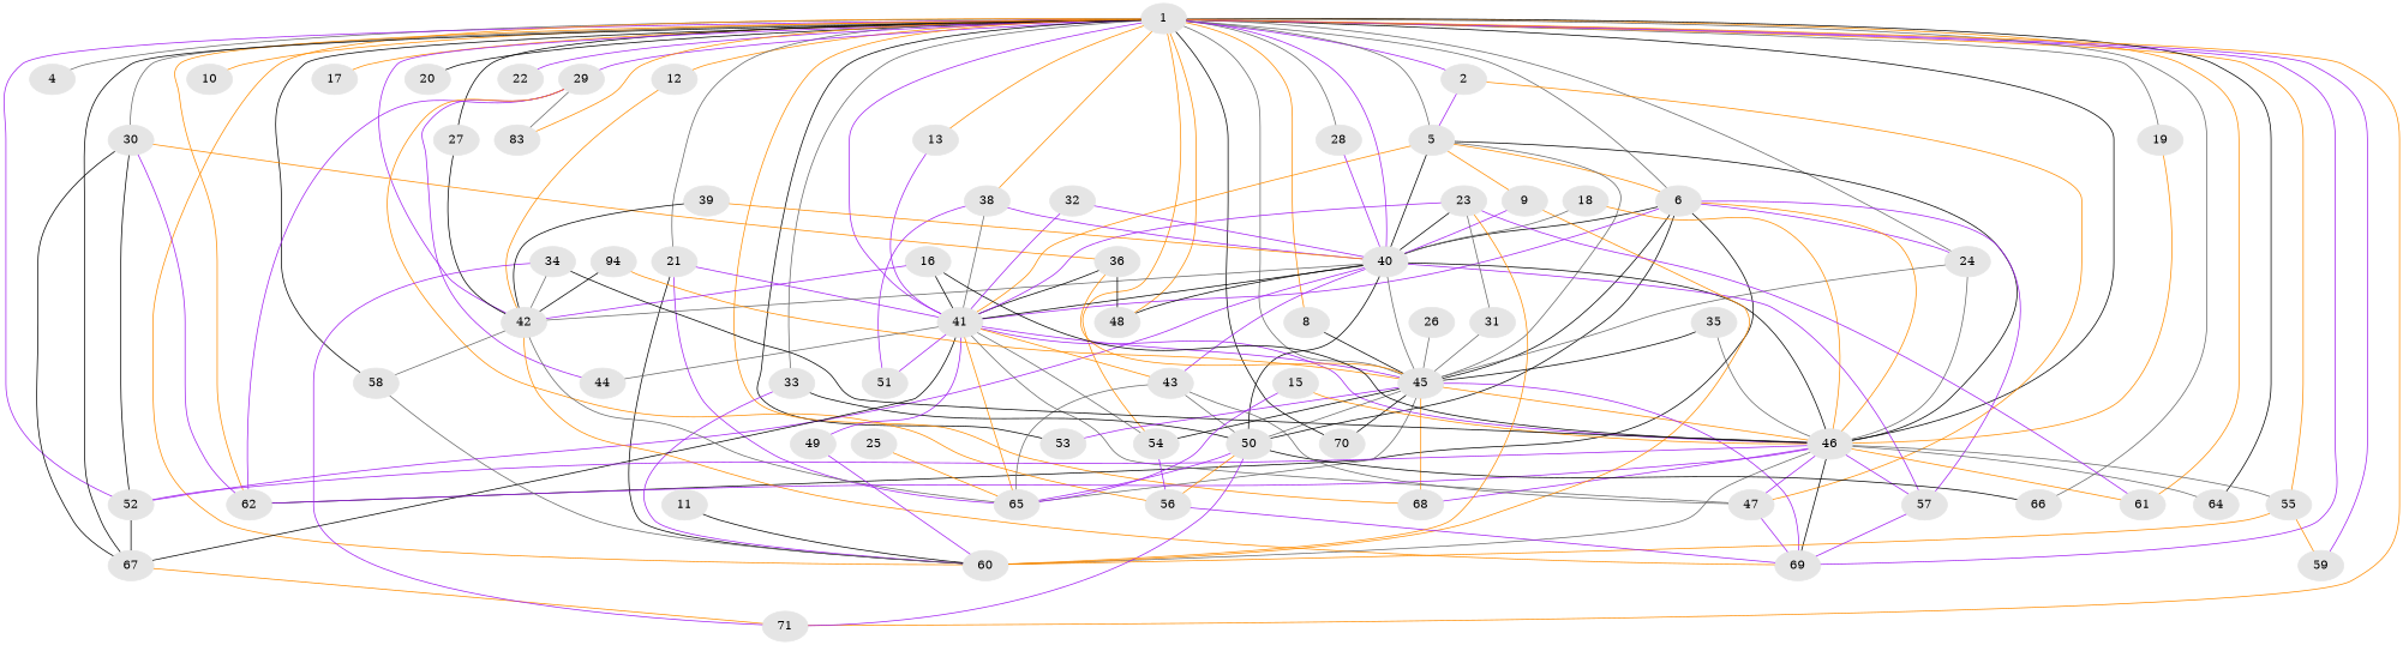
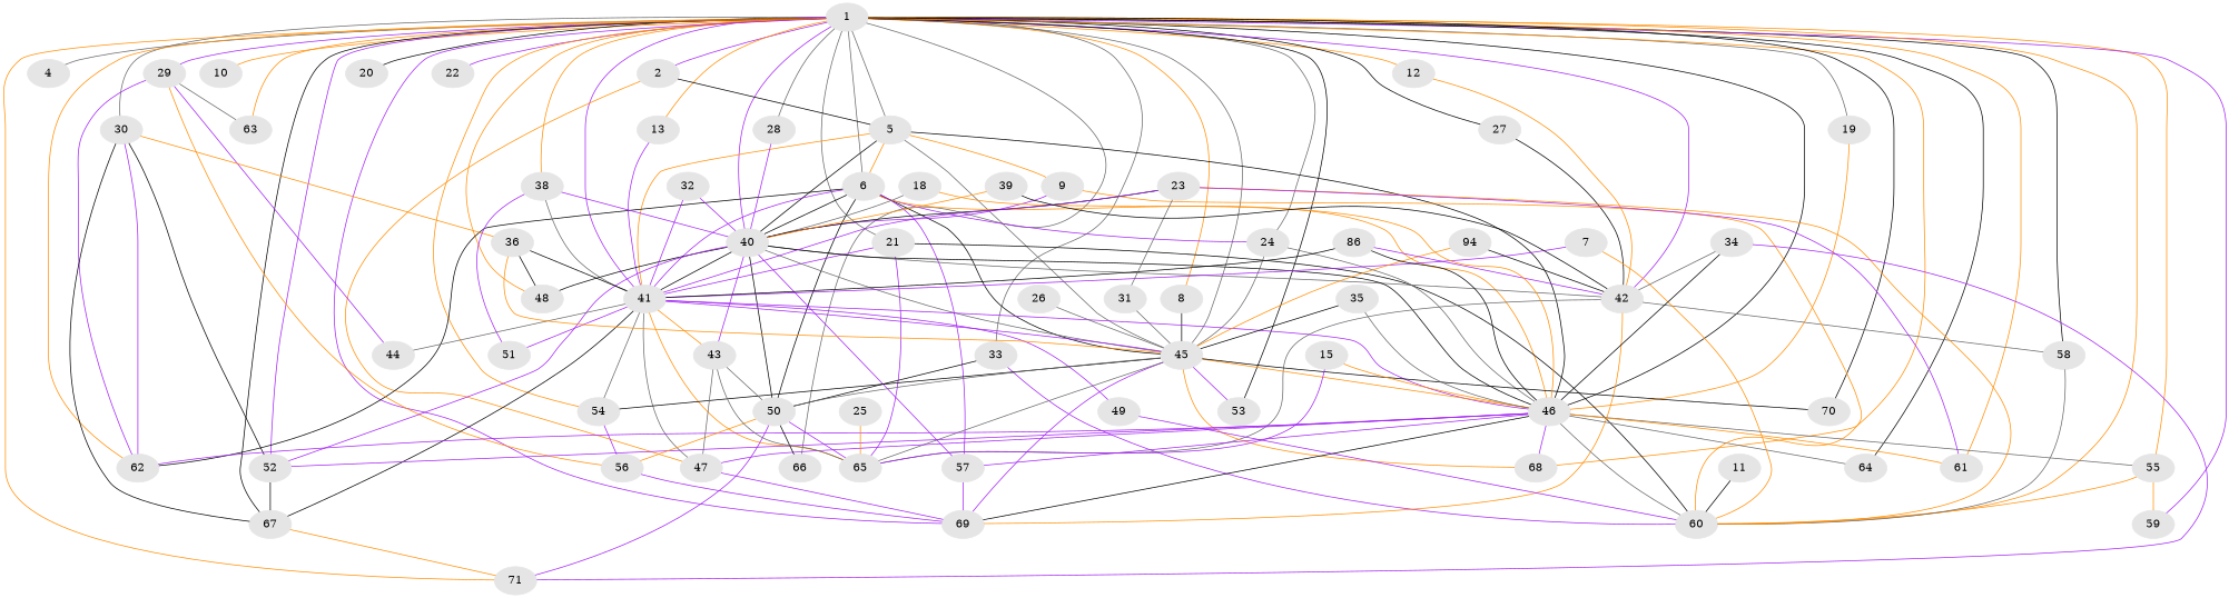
  graph {
    node [color=gray90 style=filled]
    edge [color=purple weight=1.0]
    1
    2
    4
    5
    6
    8
    10
    12
    13
-   17
    19
    20
    21
    22
    24
    27
    28
    29
    30
    33
    38
    40
    41
    42
    45
    46
    48
    52
    53
    54
    55
    58
    59
    60
    61
    62
-   63 [label=83]
+   63
    64
    66
    67
    68
    69
    70
    71
    47
    9
    50
    57
    65
    44
    56
    36
    51
    43
    49
+   7
    11
    n58 [label=94]
    15
-   16
+   16 [label=86]
    18
    23
    31
    25
    26
    32
    34
    35
    39
    1 -- 2
    1 -- 4 [color=gray40 weight=2.0]
    1 -- 5 [color=gray40 weight=5.0]
    1 -- 6 [color=gray40 weight=4.0]
    1 -- 8 [color=darkorange]
    1 -- 10 [color=darkorange weight=2.0]
    1 -- 12 [color=darkorange weight=2.0]
    1 -- 13 [color=darkorange]
-   1 -- 17 [color=darkorange]
    1 -- 19 [color=gray40]
    1 -- 20 [color=black]
    1 -- 21 [color=gray40 weight=2.0]
    1 -- 22 [weight=3.0]
    1 -- 24 [color=gray40 weight=2.0]
    1 -- 27 [color=black]
    1 -- 28 [color=gray40]
    1 -- 29 [weight=3.0]
    1 -- 30 [color=gray40 weight=4.0]
    1 -- 33 [color=gray40]
    1 -- 38 [color=darkorange]
    1 -- 40 [weight=5.0]
    1 -- 41 [weight=4.0]
    1 -- 42
    1 -- 45 [color=gray40 weight=4.0]
    1 -- 46 [color=black weight=5.0]
    1 -- 48 [color=darkorange]
    1 -- 52 [weight=2.0]
    1 -- 53 [color=black]
    1 -- 54 [color=darkorange]
    1 -- 55 [color=darkorange weight=2.0]
    1 -- 58 [color=black weight=2.0]
    1 -- 59
    1 -- 60 [color=darkorange]
    1 -- 61 [color=darkorange]
    1 -- 62 [color=darkorange]
    1 -- 63 [color=darkorange]
    1 -- 64 [color=black]
    1 -- 66 [color=gray40]
    1 -- 67 [color=black]
    1 -- 68 [color=darkorange]
    1 -- 69
    1 -- 70 [color=black weight=2.0]
    1 -- 71 [color=darkorange]
-   2 -- 5
+   2 -- 5 [color=black]
    2 -- 47 [color=darkorange]
    5 -- 6 [color=darkorange]
    5 -- 40 [color=black]
    5 -- 41 [color=darkorange]
    5 -- 45 [color=gray40]
    5 -- 46 [color=black]
    5 -- 9 [color=darkorange]
    6 -- 24
    6 -- 40 [color=black]
    6 -- 41
    6 -- 45 [color=black]
    6 -- 46 [color=darkorange]
    6 -- 62 [color=black]
    6 -- 50 [color=black]
    6 -- 57
    8 -- 45 [color=black]
    12 -- 42 [color=darkorange]
    13 -- 41
    19 -- 46 [color=darkorange]
    21 -- 41
    21 -- 60 [color=black]
    21 -- 65
    24 -- 45 [color=gray40]
    24 -- 46 [color=gray40]
    27 -- 42 [color=black]
    28 -- 40
    29 -- 62
    29 -- 63 [color=gray40]
    29 -- 44
    29 -- 56 [color=darkorange]
    30 -- 52 [color=black]
    30 -- 62
    30 -- 67 [color=black]
    30 -- 36 [color=darkorange]
    33 -- 60
    33 -- 50 [color=black]
    38 -- 40
    38 -- 41 [color=gray40]
    38 -- 51
    40 -- 41 [color=black]
    40 -- 42 [color=gray40]
    40 -- 45 [color=gray40]
    40 -- 46 [color=black]
    40 -- 48 [color=black weight=2.0]
    40 -- 52
    40 -- 50 [color=black]
    40 -- 57
    40 -- 43
    41 -- 45
    41 -- 46
    41 -- 54 [color=gray40]
    41 -- 67 [color=black]
    41 -- 47 [color=gray40]
    41 -- 65 [color=darkorange]
    41 -- 44 [color=gray40]
    41 -- 51
    41 -- 43 [color=darkorange]
    41 -- 49
    42 -- 58 [color=gray40]
    42 -- 69 [color=darkorange]
    42 -- 65 [color=gray40]
    45 -- 46 [color=darkorange]
    45 -- 53
    45 -- 54 [color=black]
    45 -- 68 [color=darkorange]
    45 -- 69
    45 -- 70 [color=black]
    45 -- 50 [color=gray40]
    45 -- 65 [color=gray40]
    46 -- 52
    46 -- 55 [color=gray40]
    46 -- 60 [color=gray40 weight=3.0]
    46 -- 61 [color=darkorange]
    46 -- 62
    46 -- 64 [color=gray40]
    46 -- 68
    46 -- 69 [color=black]
    46 -- 47
    46 -- 57
    52 -- 67 [color=black]
    54 -- 56
    55 -- 59 [color=darkorange]
    55 -- 60 [color=darkorange]
    58 -- 60 [color=gray40]
    67 -- 71 [color=darkorange]
    47 -- 69
    9 -- 40
    9 -- 60 [color=darkorange]
    50 -- 66 [color=black]
    50 -- 71
    50 -- 65 [weight=2.0]
    50 -- 56 [color=darkorange]
    57 -- 69
    56 -- 69
    36 -- 41 [color=black]
    36 -- 45 [color=darkorange]
    36 -- 48 [color=black]
    43 -- 47 [color=gray40]
    43 -- 50 [color=gray40]
    43 -- 65 [color=gray40]
    49 -- 60
+   7 -- 41
+   7 -- 60 [color=darkorange]
    11 -- 60 [color=black]
    n58 -- 42 [color=black]
    n58 -- 45 [color=darkorange]
    15 -- 46 [color=darkorange]
    15 -- 65
    16 -- 41 [color=black]
    16 -- 42
    16 -- 46 [color=black]
    18 -- 40 [color=gray40]
    18 -- 46 [color=darkorange]
    23 -- 40 [color=black weight=2.0]
    23 -- 41
    23 -- 60 [color=darkorange]
    23 -- 61
    23 -- 31 [color=gray40]
    31 -- 45 [color=gray40]
    25 -- 65 [color=darkorange]
    26 -- 45 [color=gray40]
    32 -- 40
    32 -- 41
    34 -- 42 [color=gray40]
    34 -- 46 [color=black]
    34 -- 71
    35 -- 45 [color=black]
    35 -- 46 [color=gray40]
    39 -- 40 [color=darkorange]
    39 -- 42 [color=black]
  }
